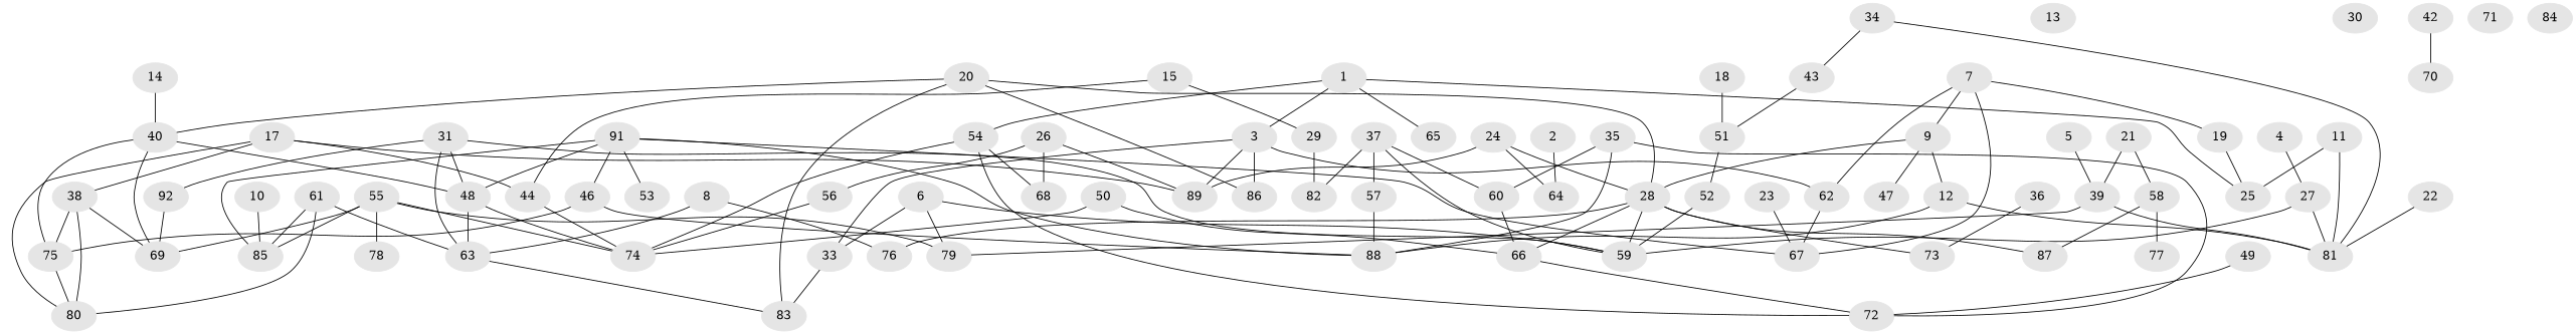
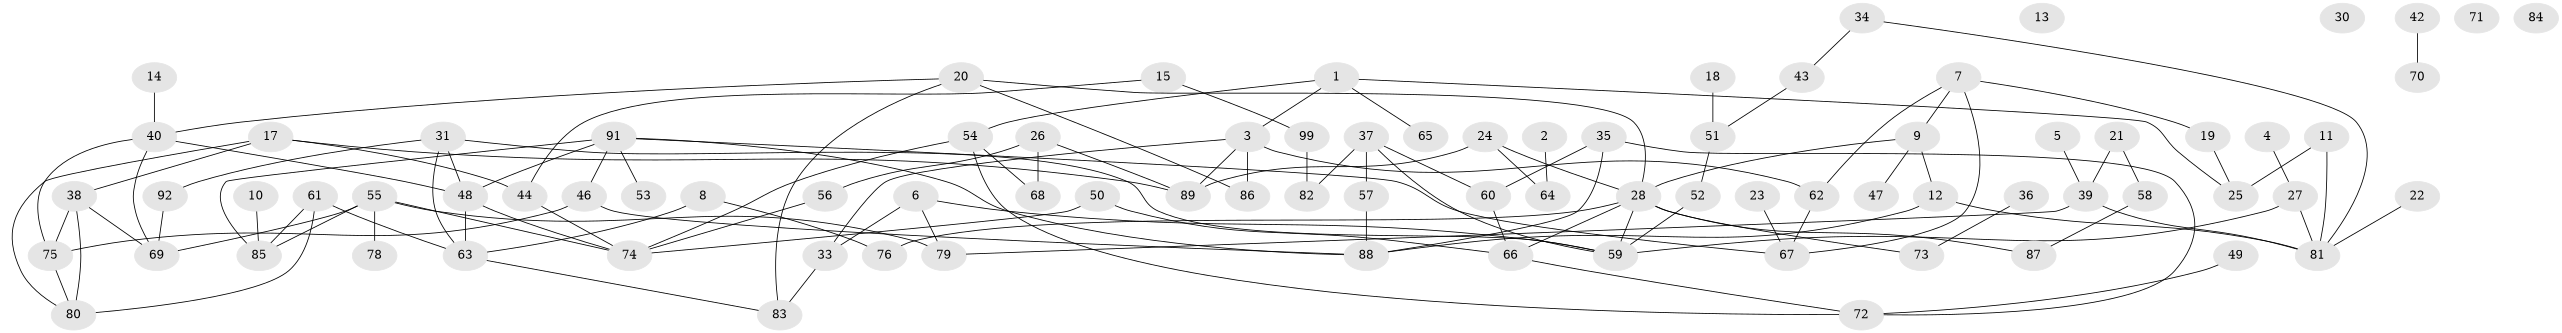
  graph {
    node [color=gray90 style=filled]
    1
    3
    25
    54
    65
    33
    62
    86
    89
    68
    72
    74
    2
    64
    83
    67
    4
    27
    59
    81
    5
    39
    79
    6
    7
    9
    19
    12
    28
    47
    8
    63
    76
    88
    66
    73
    87
    10
    85
    11
    13
    14
    40
    48
    69
    75
    15
-   29
+   29 [label=99]
    44
    82
    17
    38
    80
    18
    51
    52
    20
    21
    58
-   77
    22
    23
    24
    26
    56
    30
    31
    n68 [label=92]
    34
    43
    35
    60
    36
    37
    57
    n76 [label=91]
    46
    53
    42
    70
    49
    50
    55
    78
    61
    71
    84
    1 -- 3
    1 -- 25
    1 -- 54
    1 -- 65
    3 -- 33
    3 -- 62
    3 -- 86
    3 -- 89
    54 -- 68
    54 -- 72
    54 -- 74
    33 -- 83
    62 -- 67
    2 -- 64
    4 -- 27
    27 -- 59
    27 -- 81
    5 -- 39
    39 -- 81
    39 -- 79
    6 -- 33
    6 -- 59
    6 -- 79
    7 -- 62
    7 -- 67
    7 -- 9
    7 -- 19
    9 -- 12
    9 -- 28
    9 -- 47
    19 -- 25
    12 -- 81
    12 -- 88
    28 -- 59
    28 -- 76
    28 -- 66
    28 -- 73
    28 -- 87
    8 -- 63
    8 -- 76
    63 -- 83
    66 -- 72
    10 -- 85
    11 -- 25
    11 -- 81
    14 -- 40
    40 -- 48
    40 -- 69
    40 -- 75
    48 -- 74
    48 -- 63
    75 -- 80
    15 -- 29
    15 -- 44
    29 -- 82
    44 -- 74
    17 -- 89
    17 -- 44
    17 -- 38
    17 -- 80
    38 -- 69
    38 -- 75
    38 -- 80
    18 -- 51
    51 -- 52
    52 -- 59
    20 -- 86
    20 -- 83
    20 -- 28
    20 -- 40
    21 -- 39
    21 -- 58
    58 -- 87
-   58 -- 77
    22 -- 81
    23 -- 67
    24 -- 89
    24 -- 64
    24 -- 28
    26 -- 89
    26 -- 68
    26 -- 56
    56 -- 74
    31 -- 59
    31 -- 63
    31 -- 48
    31 -- n68
    n68 -- 69
    34 -- 81
    34 -- 43
    43 -- 51
    35 -- 72
    35 -- 88
    35 -- 60
    60 -- 66
    36 -- 73
    37 -- 59
    37 -- 82
    37 -- 60
    37 -- 57
    57 -- 88
    n76 -- 67
    n76 -- 88
    n76 -- 85
    n76 -- 48
    n76 -- 46
    n76 -- 53
    46 -- 88
    46 -- 75
    42 -- 70
    49 -- 72
    50 -- 74
    50 -- 66
    55 -- 74
    55 -- 79
    55 -- 85
    55 -- 69
    55 -- 78
    61 -- 63
    61 -- 85
    61 -- 80
  }
